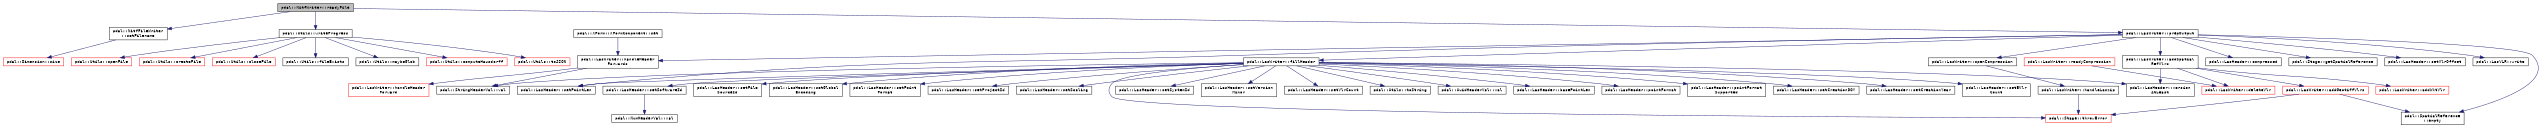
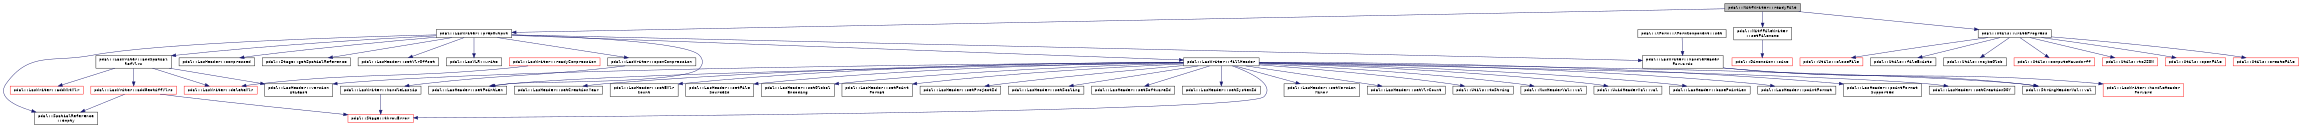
  digraph {
    fontname="DejaVu Sans Mono"
    rankdir=TB
    node [color=black fillcolor=white fontname="DejaVu Sans Mono" fontsize=10 shape=record style=filled]
    edge [color=midnightblue fontname="DejaVu Sans Mono" fontsize=10 labelfontname=Helvetica labelfontsize=10 style=solid]
    n1 [fillcolor=grey75 fontcolor=black height=0.2 label="pdal::NitfWriter::readyFile" width=0.4]
    n2 [height=0.2 label="pdal::LasWriter::prepOutput" width=0.4]
    n3 [height=0.2 label="pdal::NitfFileWriter\l::setFilename" width=0.4]
    n4 [height=0.2 label="pdal::Utils::writeProgress" width=0.4]
    n5 [height=0.2 label="pdal::LasWriter::addSpatial\lRefVlrs" width=0.4]
    n6 [height=0.2 label="pdal::SpatialReference\l::empty" width=0.4]
    n7 [height=0.2 label="pdal::LasHeader::compressed" width=0.4]
    n8 [height=0.2 label="pdal::LasWriter::fillHeader" width=0.4]
    n9 [height=0.2 label="pdal::Stage::getSpatialReference" width=0.4]
    n10 [height=0.2 label="pdal::LasWriter::handleHeader\lForwards" width=0.4]
    n11 [height=0.2 label="pdal::LasWriter::openCompression" width=0.4]
    n12 [height=0.2 label="pdal::LasHeader::setVlrOffset" width=0.4]
    n13 [height=0.2 label="pdal::LasVLR::write" width=0.4]
    n14 [height=0.2 label="pdal::LasHeader::setPointLen" width=0.4]
    n15 [color=red height=0.2 label="pdal::Dimension::size" width=0.4]
    n16 [color=red height=0.2 label="pdal::Utils::toJSON" width=0.4]
    n17 [color=red height=0.2 label="pdal::Utils::openFile" width=0.4]
    n18 [color=red height=0.2 label="pdal::Utils::createFile" width=0.4]
    n19 [color=red height=0.2 label="pdal::Utils::closeFile" width=0.4]
    n20 [height=0.2 label="pdal::Utils::fileExists" width=0.4]
    n21 [height=0.2 label="pdal::Utils::maybeGlob" width=0.4]
    n22 [color=red height=0.2 label="pdal::Utils::computeHausdorff" width=0.4]
    n23 [color=red height=0.2 label="pdal::LasWriter::addGeotiffVlrs" width=0.4]
    n24 [color=red height=0.2 label="pdal::LasWriter::addWktVlr" width=0.4]
    n25 [color=red height=0.2 label="pdal::LasWriter::deleteVlr" width=0.4]
    n26 [height=0.2 label="pdal::LasHeader::version\lAtLeast" width=0.4]
    n27 [color=red height=0.2 label="pdal::Stage::throwError" width=0.4]
    n28 [height=0.2 label="pdal::LasHeader::basePointLen" width=0.4]
    n29 [height=0.2 label="pdal::LasHeader::pointFormat" width=0.4]
    n30 [height=0.2 label="pdal::LasHeader::pointFormat\lSupported" width=0.4]
    n31 [height=0.2 label="pdal::LasHeader::setCreationDOY" width=0.4]
    n32 [height=0.2 label="pdal::LasHeader::setCreationYear" width=0.4]
    n33 [height=0.2 label="pdal::LasHeader::setEVlr\lCount" width=0.4]
    n34 [height=0.2 label="pdal::LasHeader::setFile\lSourceId" width=0.4]
    n35 [height=0.2 label="pdal::LasHeader::setGlobal\lEncoding" width=0.4]
    n36 [height=0.2 label="pdal::LasHeader::setPoint\lFormat" width=0.4]
    n37 [height=0.2 label="pdal::LasHeader::setProjectId" width=0.4]
    n38 [height=0.2 label="pdal::LasHeader::setScaling" width=0.4]
    n39 [height=0.2 label="pdal::LasHeader::setSoftwareId" width=0.4]
    n40 [height=0.2 label="pdal::LasHeader::setSystemId" width=0.4]
    n41 [height=0.2 label="pdal::LasHeader::setVersion\lMinor" width=0.4]
    n42 [height=0.2 label="pdal::LasHeader::setVlrCount" width=0.4]
    n43 [height=0.2 label="pdal::Utils::toString" width=0.4]
    n44 [height=0.2 label="pdal::NumHeaderVal::val" width=0.4]
    n45 [height=0.2 label="pdal::StringHeaderVal::val" width=0.4]
    n46 [height=0.2 label="pdal::UuidHeaderVal::val" width=0.4]
    n47 [color=red height=0.2 label="pdal::LasWriter::handleHeader\lForward" width=0.4]
    n48 [height=0.2 label="pdal::LasWriter::handleLaszip" width=0.4]
    n49 [color=red height=0.2 label="pdal::LasWriter::readyCompression" width=0.4]
    n50 [height=0.2 label="pdal::XForm::XFormComponent::set" width=0.4]
    n1 -> n2
    n1 -> n3
    n1 -> n4
    n2 -> n5
    n2 -> n6
    n2 -> n7
    n2 -> n8
    n2 -> n9
    n2 -> n10
    n2 -> n11
    n2 -> n12
    n2 -> n13
    n2 -> n14
    n3 -> n15
    n4 -> n16
    n4 -> n17
    n4 -> n18
    n4 -> n19
    n4 -> n20
    n4 -> n21
    n4 -> n22
    n5 -> n23
    n5 -> n24
    n5 -> n25
    n5 -> n26
    n8 -> n14
    n8 -> n26
    n8 -> n27
    n8 -> n28
    n8 -> n29
    n8 -> n30
    n8 -> n31
    n8 -> n32
    n8 -> n33
    n8 -> n34
    n8 -> n35
    n8 -> n36
    n8 -> n37
    n8 -> n38
    n8 -> n39
    n8 -> n40
    n8 -> n41
    n8 -> n42
    n8 -> n43
-   n39 -> n44
+   n8 -> n44
    n8 -> n45
    n8 -> n46
    n10 -> n45
    n10 -> n47
    n11 -> n48
    n23 -> n6
    n23 -> n27
    n48 -> n27
    n49 -> n25
    n50 -> n10
  }
